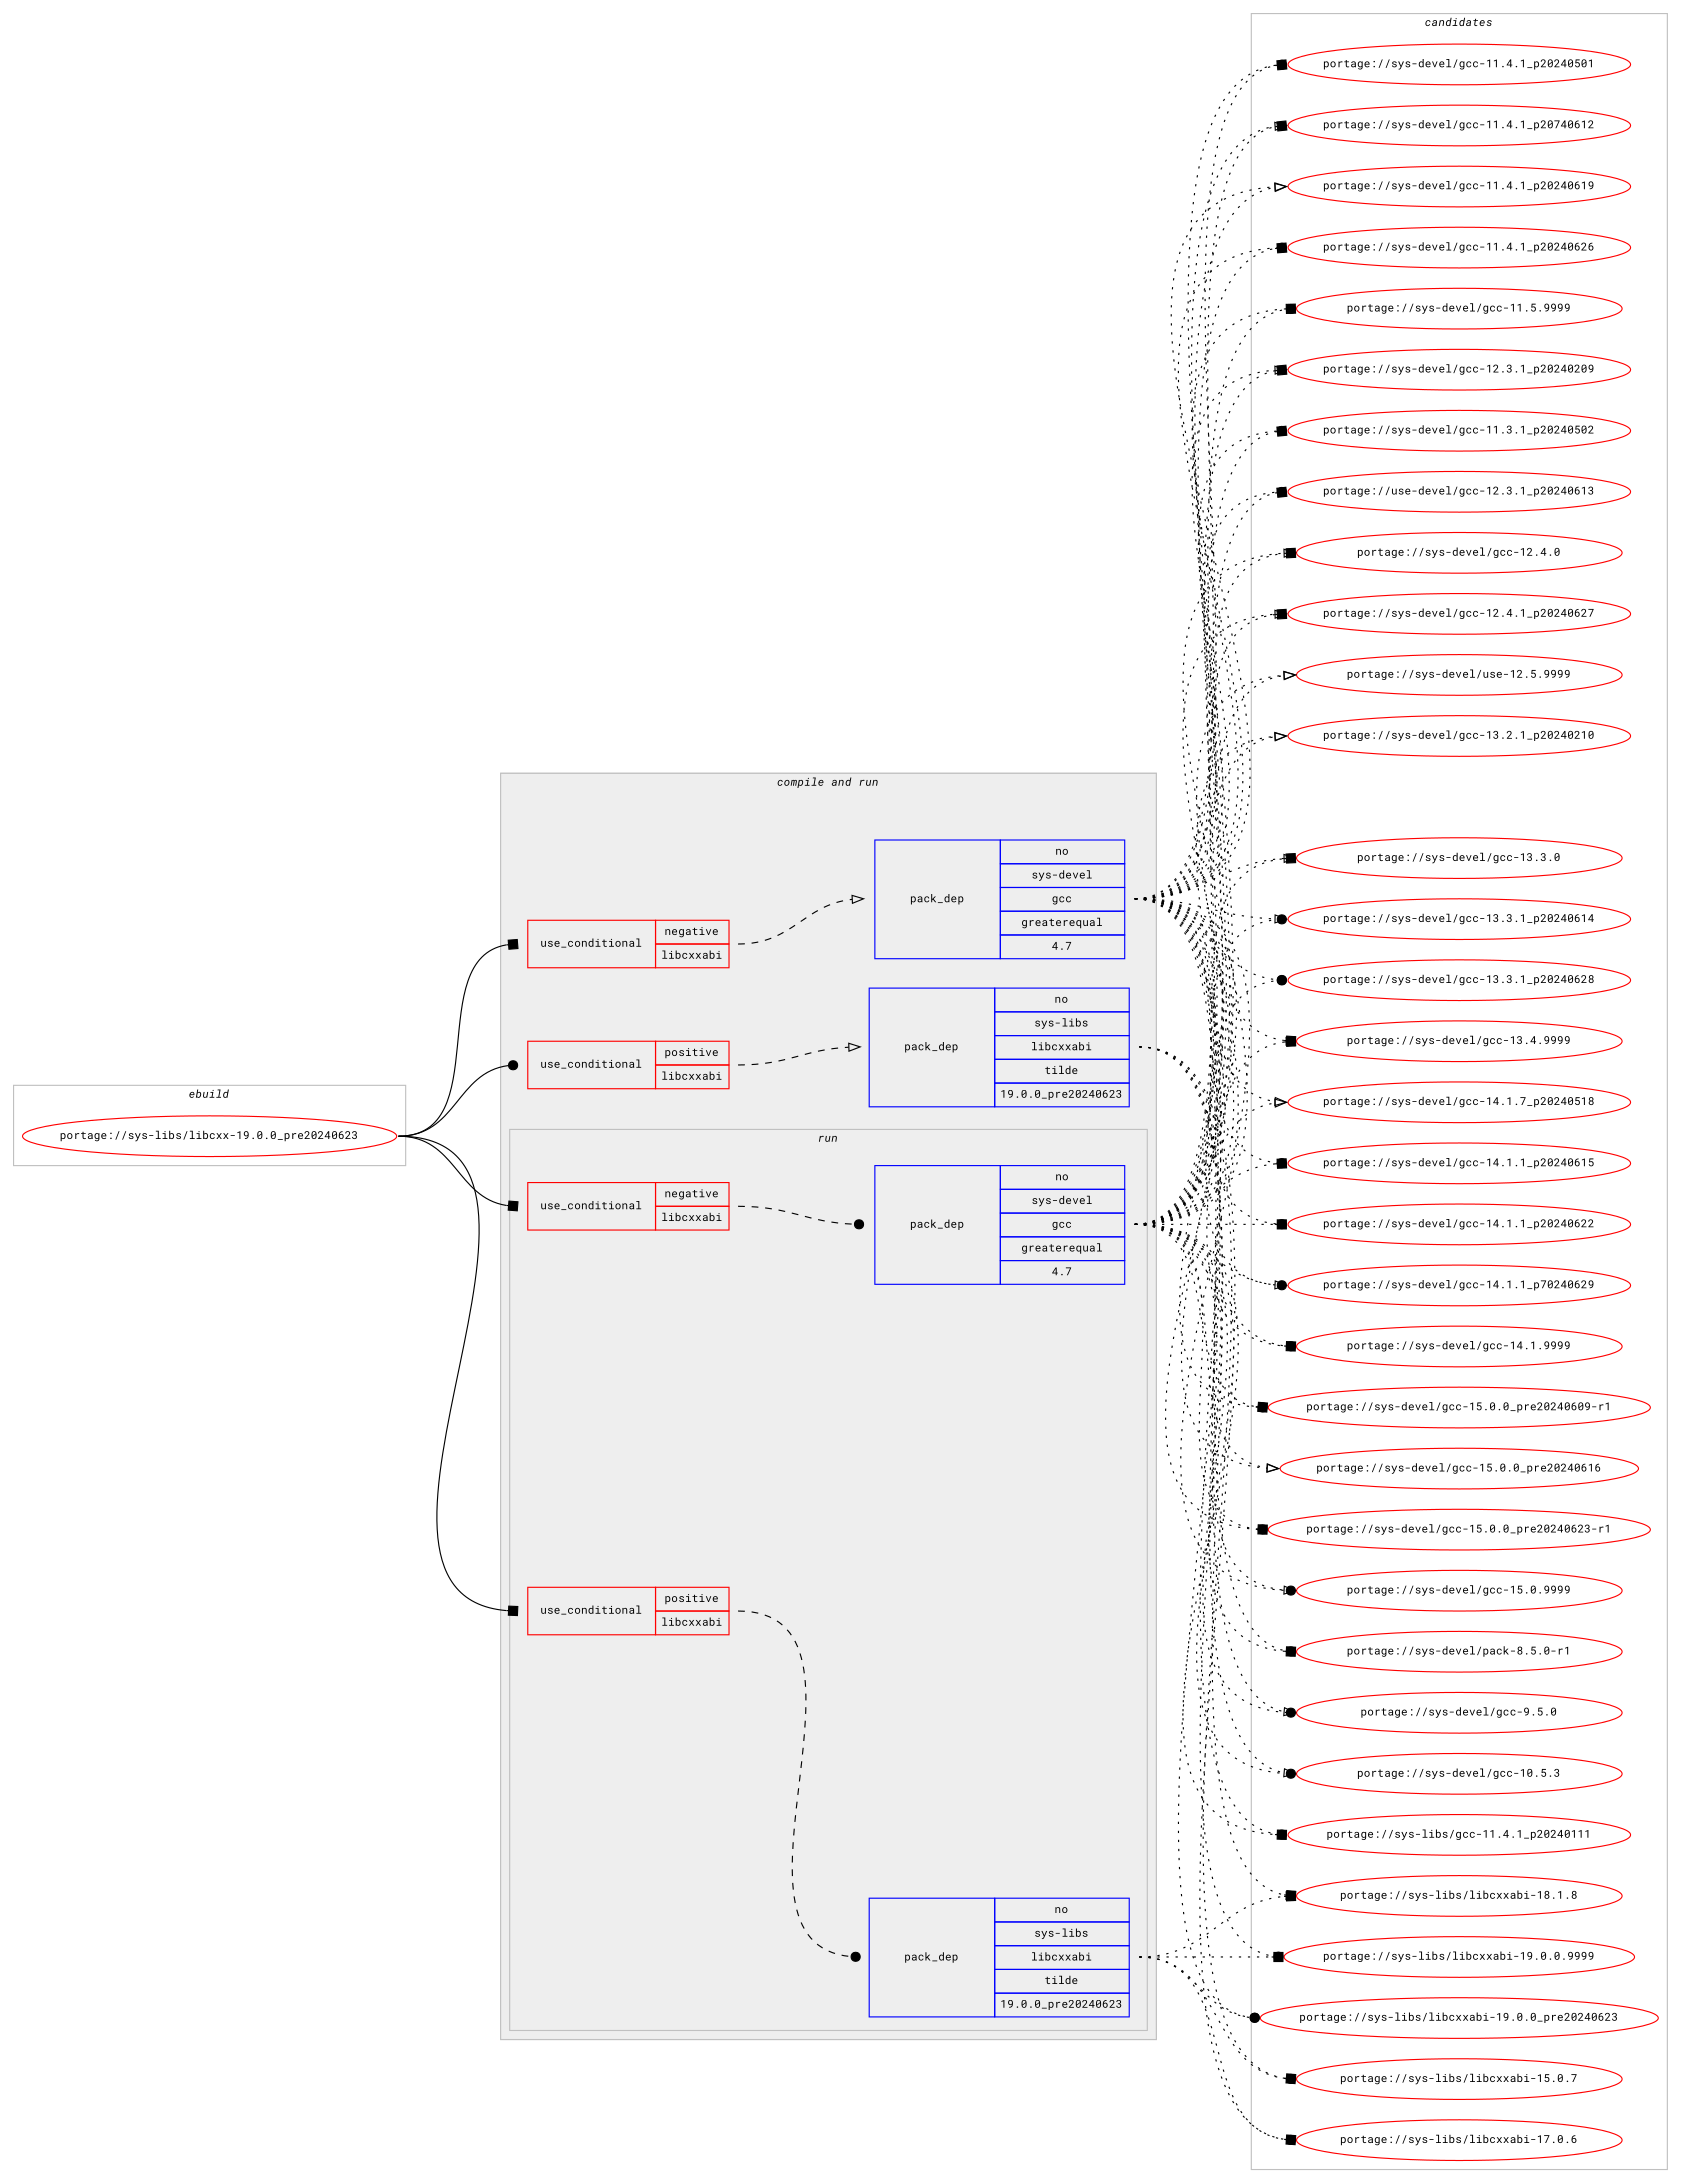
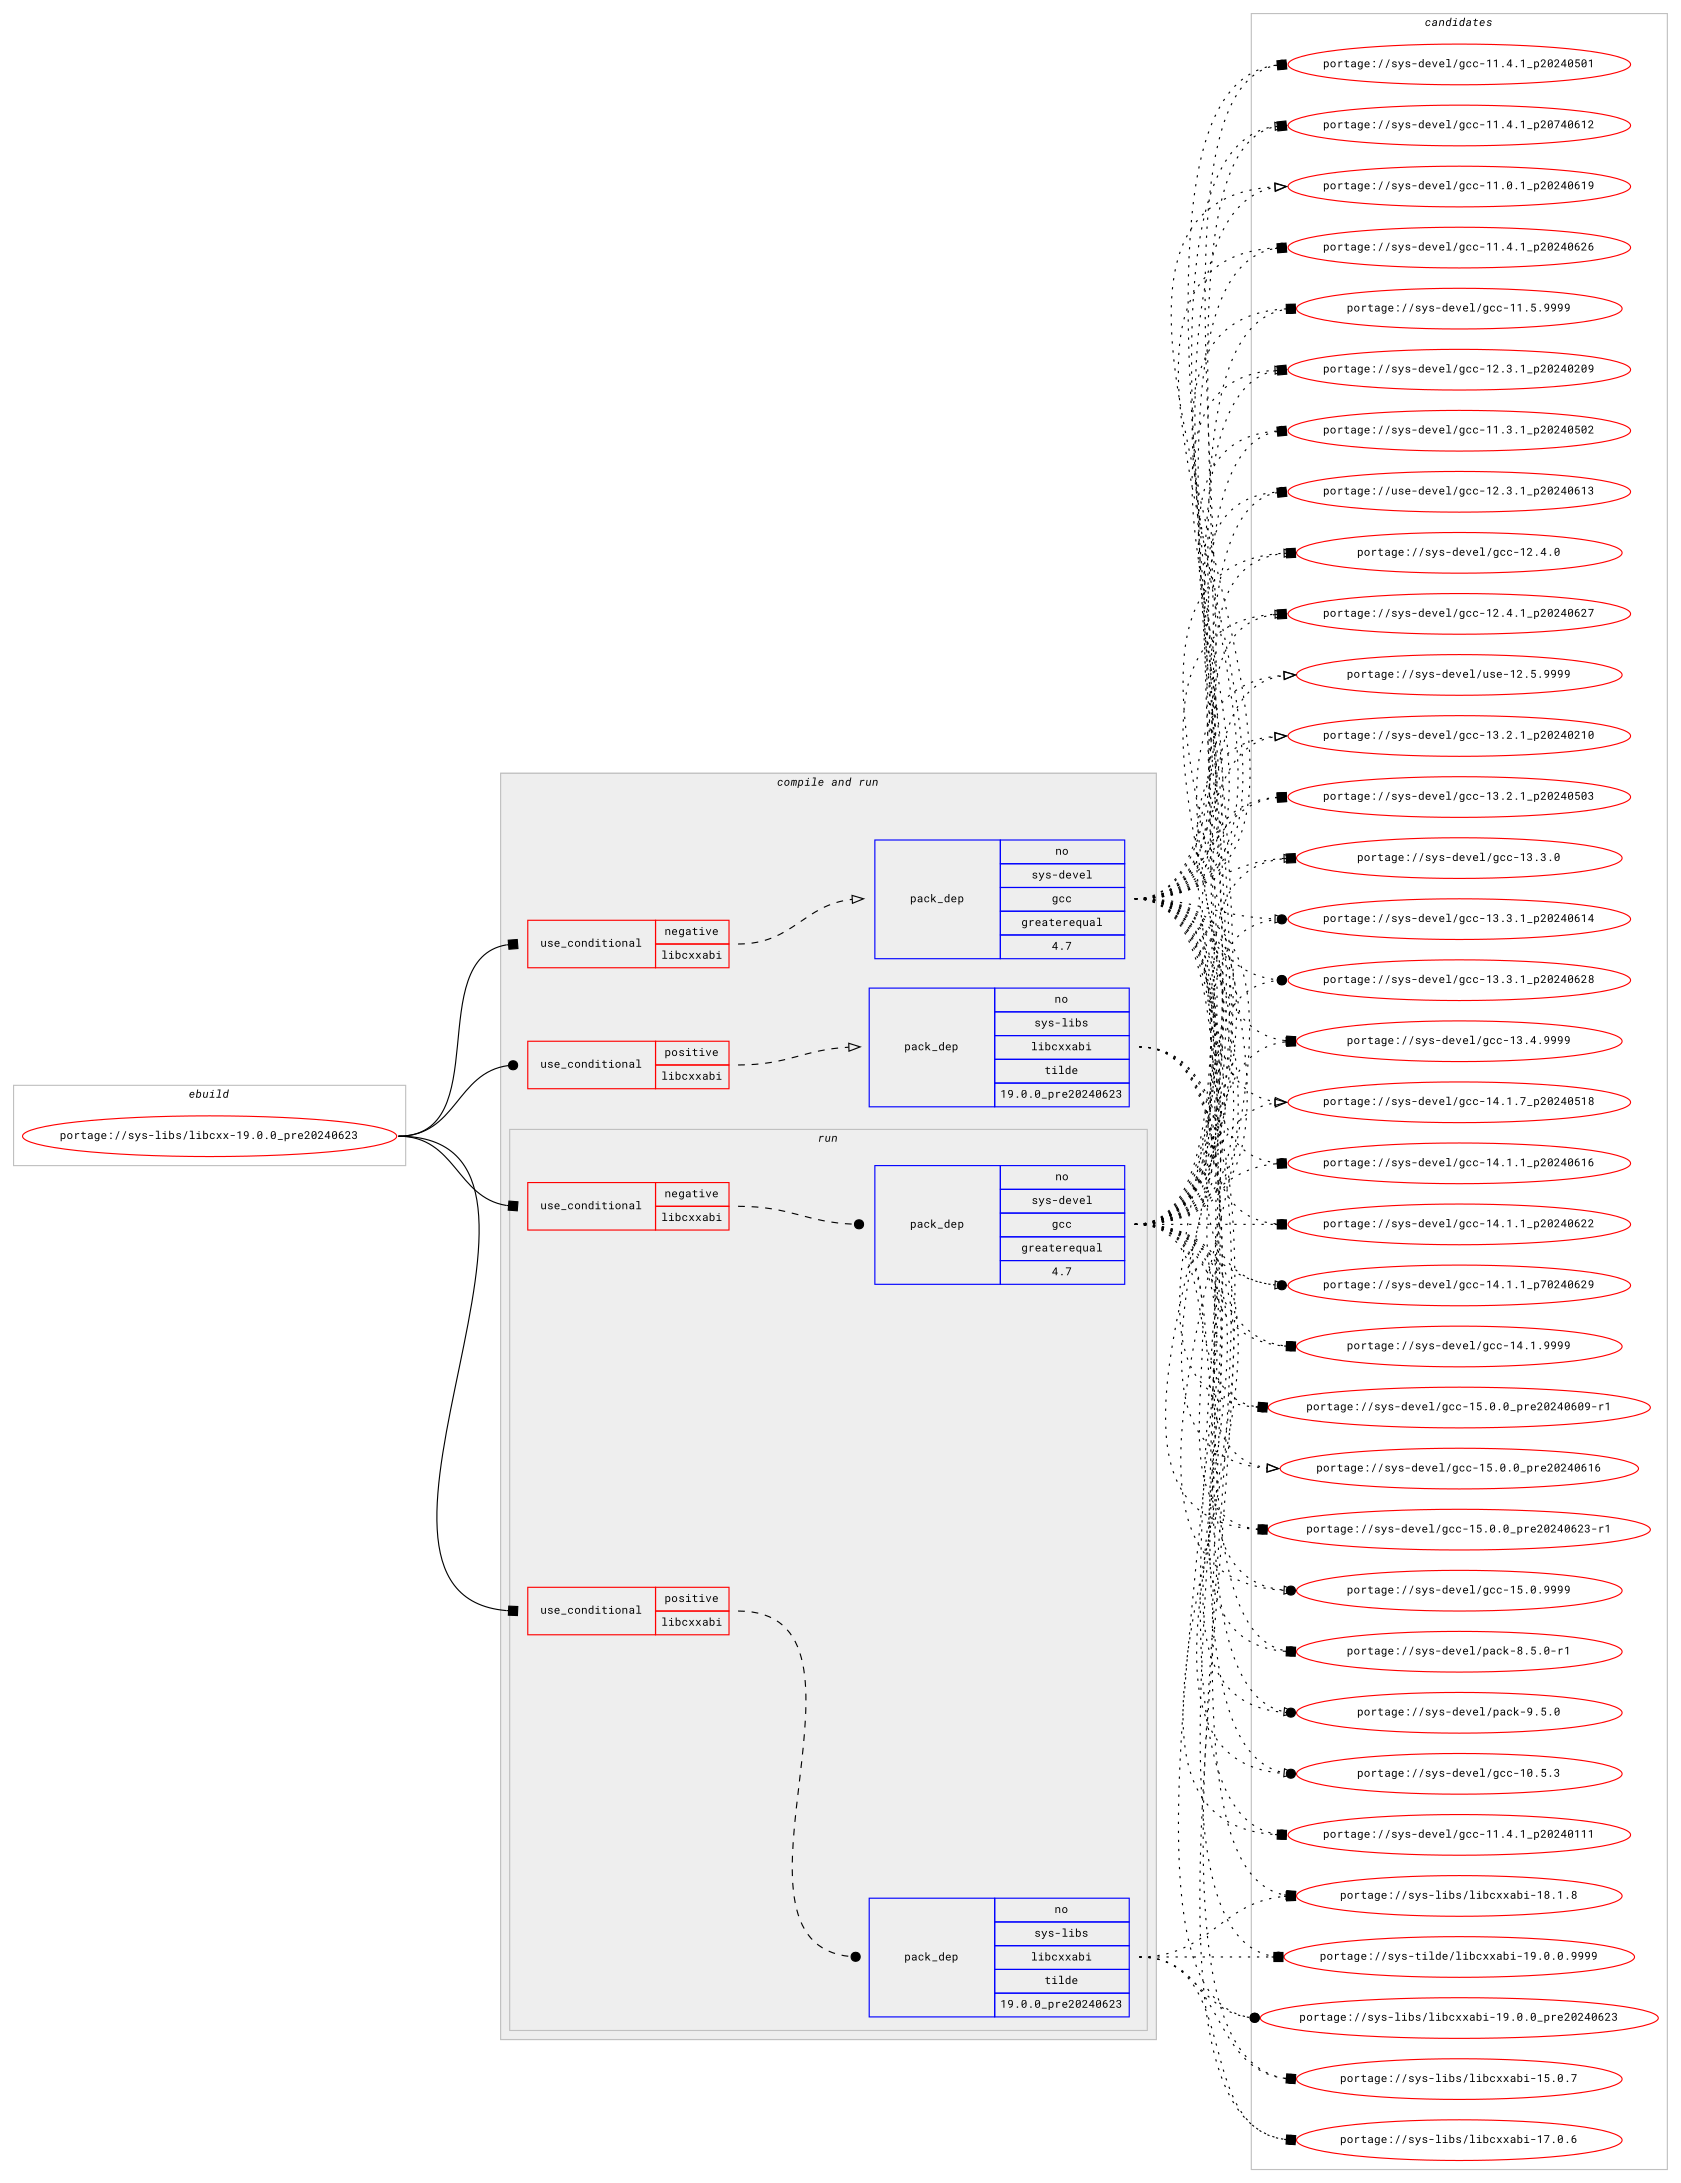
  digraph {
    compound=true
    concentrate=true
    fontname="Roboto Mono"
    fontsize=10
    newrank=true
    rankdir=LR
    ranksep=1.5
    node [color=red fontname="Roboto Mono" fontsize=10]
    edge [arrowhead=box fontname="Roboto Mono" headport=w style=dotted tailport=e weight=100]
    n1 [label="portage://sys-libs/libcxx-19.0.0_pre20240623" width=4]
    n2 [color=blue label=<<TABLE BORDER="0" CELLBORDER="1" CELLSPACING="0" CELLPADDING="4" WIDTH="220"><TR><TD ROWSPAN="6" CELLPADDING="30">pack_dep</TD></TR><TR><TD WIDTH="110">no</TD></TR><TR><TD>sys-devel</TD></TR><TR><TD>gcc</TD></TR><TR><TD>greaterequal</TD></TR><TR><TD>4.7</TD></TR></TABLE>> shape=none]
    n3 [label=<<TABLE BORDER="0" CELLBORDER="1" CELLSPACING="0" CELLPADDING="4"><TR><TD ROWSPAN="3" CELLPADDING="10">use_conditional</TD></TR><TR><TD>negative</TD></TR><TR><TD>libcxxabi</TD></TR></TABLE>> shape=none]
    n4 [color=blue label=<<TABLE BORDER="0" CELLBORDER="1" CELLSPACING="0" CELLPADDING="4" WIDTH="220"><TR><TD ROWSPAN="6" CELLPADDING="30">pack_dep</TD></TR><TR><TD WIDTH="110">no</TD></TR><TR><TD>sys-libs</TD></TR><TR><TD>libcxxabi</TD></TR><TR><TD>tilde</TD></TR><TR><TD>19.0.0_pre20240623</TD></TR></TABLE>> shape=none]
    n5 [label=<<TABLE BORDER="0" CELLBORDER="1" CELLSPACING="0" CELLPADDING="4"><TR><TD ROWSPAN="3" CELLPADDING="10">use_conditional</TD></TR><TR><TD>positive</TD></TR><TR><TD>libcxxabi</TD></TR></TABLE>> shape=none]
    n6 [color=blue label=<<TABLE BORDER="0" CELLBORDER="1" CELLSPACING="0" CELLPADDING="4" WIDTH="220"><TR><TD ROWSPAN="6" CELLPADDING="30">pack_dep</TD></TR><TR><TD WIDTH="110">no</TD></TR><TR><TD>sys-devel</TD></TR><TR><TD>gcc</TD></TR><TR><TD>greaterequal</TD></TR><TR><TD>4.7</TD></TR></TABLE>> shape=none]
    n7 [label=<<TABLE BORDER="0" CELLBORDER="1" CELLSPACING="0" CELLPADDING="4"><TR><TD ROWSPAN="3" CELLPADDING="10">use_conditional</TD></TR><TR><TD>negative</TD></TR><TR><TD>libcxxabi</TD></TR></TABLE>> shape=none]
    n8 [color=blue label=<<TABLE BORDER="0" CELLBORDER="1" CELLSPACING="0" CELLPADDING="4" WIDTH="220"><TR><TD ROWSPAN="6" CELLPADDING="30">pack_dep</TD></TR><TR><TD WIDTH="110">no</TD></TR><TR><TD>sys-libs</TD></TR><TR><TD>libcxxabi</TD></TR><TR><TD>tilde</TD></TR><TR><TD>19.0.0_pre20240623</TD></TR></TABLE>> shape=none]
    n9 [label=<<TABLE BORDER="0" CELLBORDER="1" CELLSPACING="0" CELLPADDING="4"><TR><TD ROWSPAN="3" CELLPADDING="10">use_conditional</TD></TR><TR><TD>positive</TD></TR><TR><TD>libcxxabi</TD></TR></TABLE>> shape=none]
    n10 [label="portage://sys-devel/gcc-10.5.3" width=4]
-   n11 [label="portage://sys-libs/gcc-11.4.1_p20240111" width=4]
+   n11 [label="portage://sys-devel/gcc-11.4.1_p20240111" width=4]
    n12 [label="portage://sys-devel/gcc-11.4.1_p20240501" width=4]
    n13 [label="portage://sys-devel/gcc-11.4.1_p20740612" width=4]
-   n14 [label="portage://sys-devel/gcc-11.4.1_p20240619" width=4]
+   n14 [label="portage://sys-devel/gcc-11.0.1_p20240619" width=4]
    n15 [label="portage://sys-devel/gcc-11.4.1_p20240626" width=4]
    n16 [label="portage://sys-devel/gcc-11.5.9999" width=4]
    n17 [label="portage://sys-devel/gcc-12.3.1_p20240209" width=4]
    n18 [label="portage://sys-devel/gcc-11.3.1_p20240502" width=4]
    n19 [label="portage://use-devel/gcc-12.3.1_p20240613" width=4]
    n20 [label="portage://sys-devel/gcc-12.4.0" width=4]
    n21 [label="portage://sys-devel/gcc-12.4.1_p20240627" width=4]
    n22 [label="portage://sys-devel/use-12.5.9999" width=4]
    n23 [label="portage://sys-devel/gcc-13.2.1_p20240210" width=4]
+   n24 [label="portage://sys-devel/gcc-13.2.1_p20240503" width=4]
    n25 [label="portage://sys-devel/gcc-13.3.0" width=4]
    n26 [label="portage://sys-devel/gcc-13.3.1_p20240614" width=4]
    n27 [label="portage://sys-devel/gcc-13.3.1_p20240628" width=4]
    n28 [label="portage://sys-devel/gcc-13.4.9999" width=4]
    n29 [label="portage://sys-devel/gcc-14.1.7_p20240518" width=4]
-   n30 [label="portage://sys-devel/gcc-14.1.1_p20240615" width=4]
+   n30 [label="portage://sys-devel/gcc-14.1.1_p20240616" width=4]
    n31 [label="portage://sys-devel/gcc-14.1.1_p20240622" width=4]
    n32 [label="portage://sys-devel/gcc-14.1.1_p70240629" width=4]
    n33 [label="portage://sys-devel/gcc-14.1.9999" width=4]
    n34 [label="portage://sys-devel/gcc-15.0.0_pre20240609-r1" width=4]
    n35 [label="portage://sys-devel/gcc-15.0.0_pre20240616" width=4]
    n36 [label="portage://sys-devel/gcc-15.0.0_pre20240623-r1" width=4]
    n37 [label="portage://sys-devel/gcc-15.0.9999" width=4]
    n38 [label="portage://sys-devel/pack-8.5.0-r1" width=4]
-   n39 [label="portage://sys-devel/gcc-9.5.0" width=4]
+   n39 [label="portage://sys-devel/pack-9.5.0" width=4]
    n40 [label="portage://sys-libs/libcxxabi-15.0.7" width=4]
    n41 [label="portage://sys-libs/libcxxabi-17.0.6" width=4]
    n42 [label="portage://sys-libs/libcxxabi-18.1.8" width=4]
-   n43 [label="portage://sys-libs/libcxxabi-19.0.0.9999" width=4]
+   n43 [label="portage://sys-tilde/libcxxabi-19.0.0.9999" width=4]
    n44 [label="portage://sys-libs/libcxxabi-19.0.0_pre20240623" width=4]
    subgraph cluster_1 {
      color=gray
      label=<<i>ebuild</i>>
      rank=same
      n1
    }
    subgraph cluster_2 {
      color=gray
      label=<<i>dependencies</i>>
      subgraph cluster_3 {
        color=gray
        fillcolor="#eeeeee"
        label=<<i>compile</i>>
        style=filled
        subgraph sub_4 {
          color=gray
          fillcolor="#eeeeee"
          label=<<i>compile</i>>
          style=filled
          n3
          subgraph sub_5 {
            color=gray
            fillcolor="#eeeeee"
            label=<<i>compile</i>>
            style=filled
            n2
          }
        }
        subgraph sub_6 {
          color=gray
          fillcolor="#eeeeee"
          label=<<i>compile</i>>
          style=filled
          n5
          subgraph sub_7 {
            color=gray
            fillcolor="#eeeeee"
            label=<<i>compile</i>>
            style=filled
            n4
          }
        }
      }
      subgraph cluster_8 {
        color=gray
        fillcolor="#eeeeee"
        label=<<i>compile and run</i>>
        style=filled
      }
      subgraph cluster_9 {
        color=gray
        fillcolor="#eeeeee"
        label=<<i>run</i>>
        style=filled
        subgraph sub_10 {
          color=gray
          fillcolor="#eeeeee"
          label=<<i>run</i>>
          style=filled
          n7
          subgraph sub_11 {
            color=gray
            fillcolor="#eeeeee"
            label=<<i>run</i>>
            style=filled
            n6
          }
        }
        subgraph sub_12 {
          color=gray
          fillcolor="#eeeeee"
          label=<<i>run</i>>
          style=filled
          n9
          subgraph sub_13 {
            color=gray
            fillcolor="#eeeeee"
            label=<<i>run</i>>
            style=filled
            n8
          }
        }
      }
    }
    subgraph cluster_14 {
      color=gray
      label=<<i>candidates</i>>
      rank=same
      subgraph sub_15 {
        color=black
        label=<<i>candidates</i>>
        nodesep=1
        rank=same
        n10
        n11
        n12
        n13
        n14
        n15
        n16
        n17
        n18
        n19
        n20
        n21
        n22
        n23
+       n24
        n25
        n26
        n27
        n28
        n29
        n30
        n31
        n32
        n33
        n34
        n35
        n36
        n37
        n38
        n39
      }
      subgraph sub_16 {
        color=black
        label=<<i>candidates</i>>
        nodesep=1
        rank=same
        n40
        n41
        n42
        n43
        n44
      }
      subgraph sub_17 {
        color=black
        label=<<i>candidates</i>>
        nodesep=1
        rank=same
        n10
        n11
        n12
        n13
        n14
        n15
        n16
        n17
        n18
        n19
        n20
        n21
        n22
        n23
+       n24
        n25
        n26
        n27
        n28
        n29
        n30
        n31
        n32
        n33
        n34
        n35
        n36
        n37
        n38
        n39
      }
      subgraph sub_18 {
        color=black
        label=<<i>candidates</i>>
        nodesep=1
        rank=same
        n40
        n41
        n42
        n43
        n44
      }
    }
    n1 -> n3 [style=solid weight=20]
    n1 -> n5 [arrowhead=dot style=solid weight=20]
    n1 -> n7 [style=solid weight=20]
    n1 -> n9 [style=solid weight=20]
    n2 -> n10 [arrowhead=onormal]
    n2 -> n11 [arrowhead=dot]
    n2 -> n12
    n2 -> n13
    n2 -> n14 [arrowhead=onormal]
    n2 -> n15 [arrowhead=dot]
    n2 -> n16
    n2 -> n17 [arrowhead=onormal]
    n2 -> n18 [arrowhead=dot]
    n2 -> n19 [arrowhead=dot]
    n2 -> n20
    n2 -> n21
    n2 -> n22 [arrowhead=onormal]
    n2 -> n23 [arrowhead=onormal]
+   n2 -> n24
    n2 -> n25 [arrowhead=onormal]
    n2 -> n26 [arrowhead=onormal]
    n2 -> n27 [arrowhead=dot]
    n2 -> n28
    n2 -> n29 [arrowhead=onormal]
    n2 -> n30 [arrowhead=dot]
    n2 -> n31 [arrowhead=dot]
    n2 -> n32 [arrowhead=dot]
    n2 -> n33
    n2 -> n34 [arrowhead=dot]
    n2 -> n35 [arrowhead=onormal]
    n2 -> n36
    n2 -> n37 [arrowhead=dot]
    n2 -> n38 [arrowhead=dot]
    n2 -> n39 [arrowhead=onormal]
    n3 -> n2 [arrowhead=onormal style=dashed weight=20]
    n4 -> n40
    n4 -> n41 [arrowhead=dot]
    n4 -> n42
    n4 -> n43 [arrowhead=dot]
    n4 -> n44 [arrowhead=dot]
    n5 -> n4 [arrowhead=onormal style=dashed weight=20]
    n6 -> n10 [arrowhead=dot]
    n6 -> n11
    n6 -> n12 [arrowhead=dot]
    n6 -> n13 [arrowhead=onormal]
    n6 -> n14 [arrowhead=onormal]
    n6 -> n15
    n6 -> n16 [arrowhead=dot]
    n6 -> n17
    n6 -> n18
    n6 -> n19
    n6 -> n20 [arrowhead=onormal]
    n6 -> n21 [arrowhead=onormal]
    n6 -> n22 [arrowhead=onormal]
    n6 -> n23 [arrowhead=onormal]
+   n6 -> n24
    n6 -> n25
    n6 -> n26 [arrowhead=dot]
    n6 -> n27 [arrowhead=dot]
    n6 -> n28
    n6 -> n29 [arrowhead=onormal]
    n6 -> n30
    n6 -> n31
    n6 -> n32 [arrowhead=onormal]
    n6 -> n33 [arrowhead=dot]
    n6 -> n34
    n6 -> n35 [arrowhead=onormal]
    n6 -> n36 [arrowhead=dot]
    n6 -> n37 [arrowhead=onormal]
    n6 -> n38
    n6 -> n39 [arrowhead=dot]
    n7 -> n6 [arrowhead=dot style=dashed weight=20]
    n8 -> n40 [arrowhead=dot]
    n8 -> n41
    n8 -> n42
    n8 -> n43
    n8 -> n44 [arrowhead=dot]
    n9 -> n8 [arrowhead=dot style=dashed weight=20]
  }
